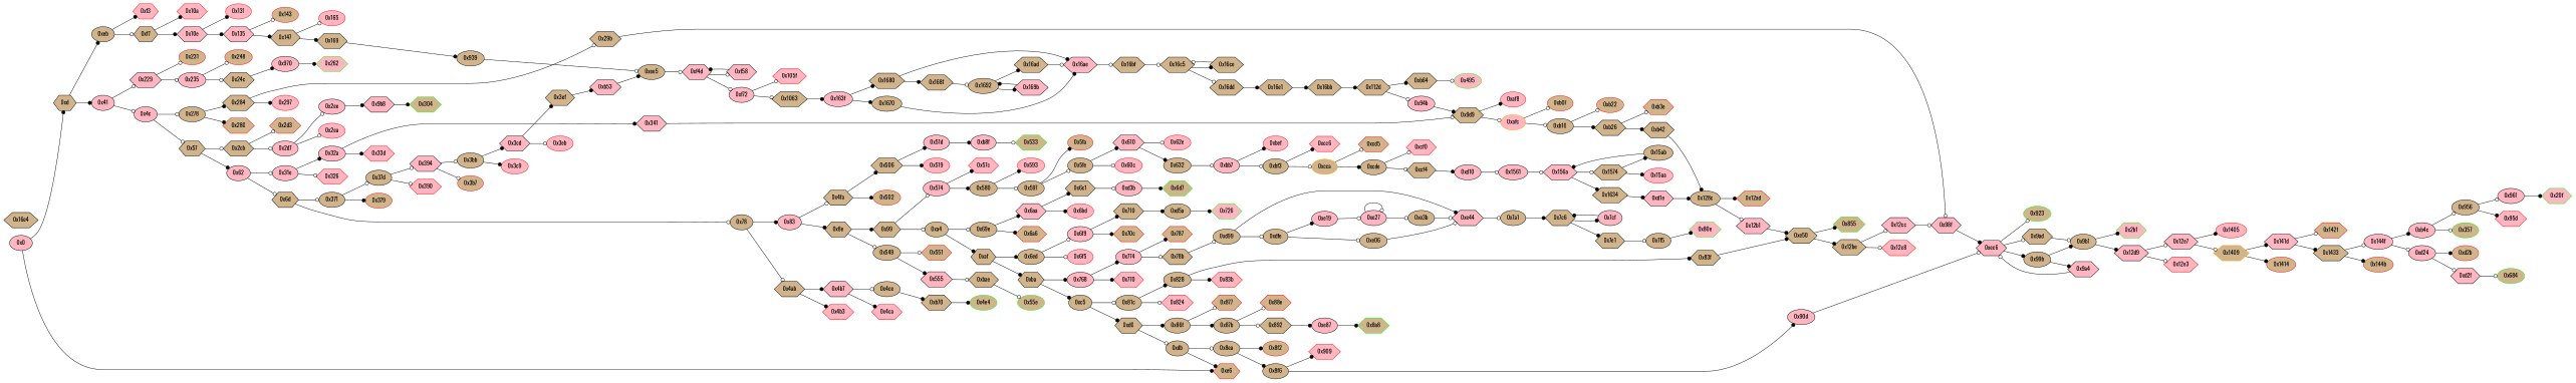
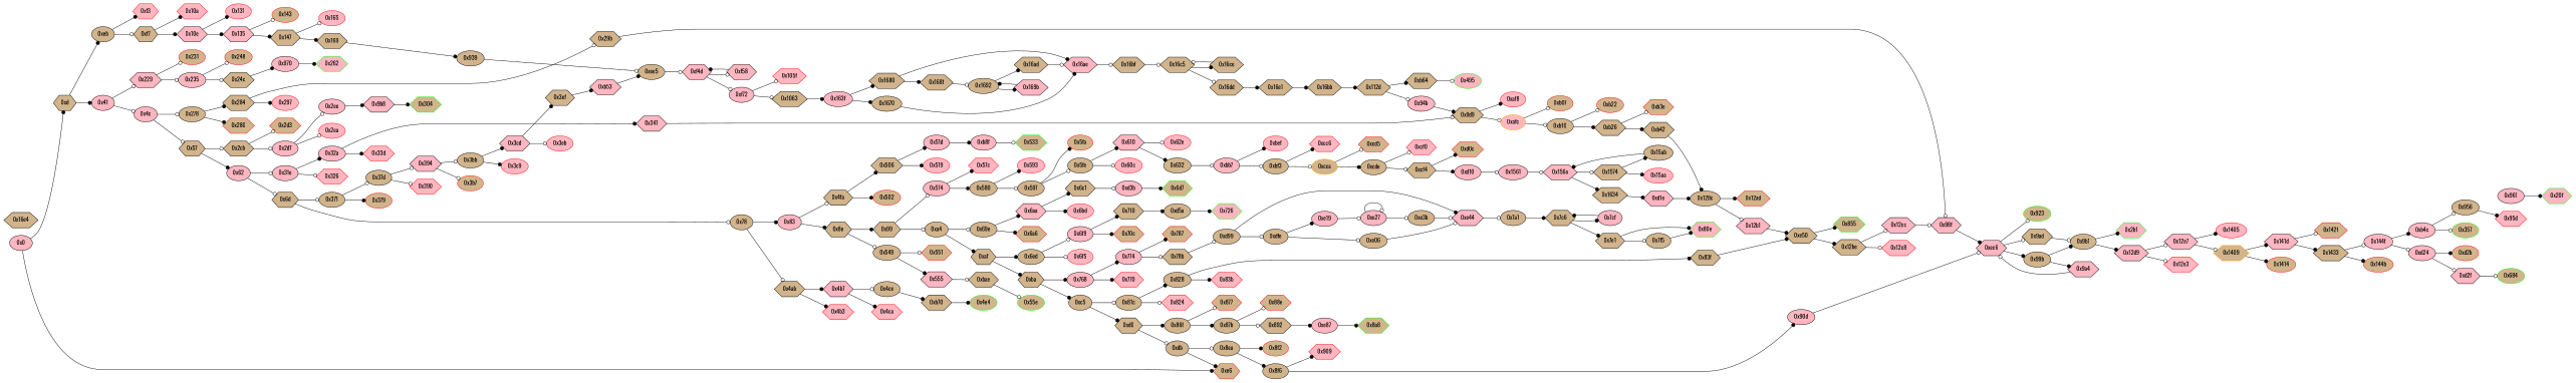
  digraph {
    fontname=Oswald
    rankdir=LR
    node [fillcolor=tan fontname=Oswald shape=hexagon style=filled]
    edge [arrowhead=dot fontname=Oswald]
    "0xf72" [fillcolor=lightpink shape=ellipse]
    "0x1063"
    "0x105f" [color=red fillcolor=lightpink]
    "0x163f" [fillcolor=lightpink shape=ellipse]
    "0x278" [shape=ellipse]
    "0x280" [color=red]
    "0x284"
    "0x297" [color=red fillcolor=lightpink shape=ellipse]
    "0x29b"
    "0x90d" [fillcolor=lightpink shape=ellipse]
    "0xec6" [fillcolor=lightpink]
    "0x923" [color=green shape=ellipse]
    "0x99b" [shape=ellipse]
    "0x9ad"
    "0x143" [color=red shape=ellipse]
    "0x16bf"
    "0x16c5"
    "0x16dd"
    "0x16ce"
    "0x4b7" [fillcolor=lightpink]
    "0x4ca" [color=red fillcolor=lightpink]
    "0x4ce" [shape=ellipse]
    "0xb70"
    "0x1670" [shape=ellipse]
    "0x16ae" [fillcolor=lightpink]
    "0x7f5" [shape=ellipse]
    "0x80e" [color=green fillcolor=lightpink]
    "0x15ab" [shape=ellipse]
    "0x1574"
    "0x15aa" [color=red fillcolor=lightpink shape=ellipse]
    "0x156a" [fillcolor=lightpink]
    "0x2ea" [color=red fillcolor=lightpink shape=ellipse]
    "0xf58" [fillcolor=lightpink]
    "0xf4d" [fillcolor=lightpink]
    "0x142f" [color=red]
    "0x235" [fillcolor=lightpink shape=ellipse]
    "0x248" [color=red shape=ellipse]
    "0x24c"
    "0x970" [fillcolor=lightpink shape=ellipse]
    "0x57c" [color=red fillcolor=lightpink]
    "0x95d" [color=red fillcolor=lightpink]
    "0xb07" [color=red shape=ellipse]
    "0x519" [color=red fillcolor=lightpink shape=ellipse]
    "0x20f" [color=green fillcolor=lightpink]
    "0xd99" [shape=ellipse]
    "0xdfe" [shape=ellipse]
    "0xe44" [fillcolor=lightpink]
    "0xe06" [shape=ellipse]
    "0xe19" [fillcolor=lightpink shape=ellipse]
    "0x7a1" [shape=ellipse]
    "0xc5" [shape=ellipse]
    "0xd0"
    "0x81c" [shape=ellipse]
    "0xdb" [shape=ellipse]
    "0x86f" [shape=ellipse]
    "0x824" [color=red fillcolor=lightpink]
    "0x828" [shape=ellipse]
    "0x7cf" [fillcolor=lightpink shape=ellipse]
    "0x7c6"
    "0x7e1"
    "0x6ed" [shape=ellipse]
    "0xaf"
    "0xba"
    "0x6f9" [fillcolor=lightpink shape=ellipse]
    "0x6f5" [color=red fillcolor=lightpink shape=ellipse]
    "0x768" [fillcolor=lightpink shape=ellipse]
    "0x549" [shape=ellipse]
    "0x555" [fillcolor=lightpink]
    "0x551" [color=red]
    "0xbae"
    "0x16e1"
    "0x16bb"
    "0x3cd" [fillcolor=lightpink]
    "0x3ef"
    "0x3eb" [color=red fillcolor=lightpink shape=ellipse]
    "0xb53" [fillcolor=lightpink]
    "0xbef" [color=red fillcolor=lightpink shape=ellipse]
    "0x33d" [color=red fillcolor=lightpink]
    "0xe6" [color=red]
    "0x8ea" [shape=ellipse]
    "0x8f2" [color=red shape=ellipse]
    "0x8f6" [shape=ellipse]
    "0xcca" [color=orange shape=ellipse]
    "0xcde" [shape=ellipse]
    "0xcd5" [color=red]
    "0xcf0" [color=red fillcolor=lightpink]
    "0xcf4"
    "0x3bb" [shape=ellipse]
    "0x3c9" [color=red fillcolor=lightpink shape=ellipse]
    "0x632" [shape=ellipse]
    "0xbb7" [fillcolor=lightpink shape=ellipse]
    "0xbf3" [shape=ellipse]
    "0x55e" [color=green shape=ellipse]
    "0x710"
    "0x70c" [color=red]
    "0xd5a" [shape=ellipse]
    "0x1680"
    "0x168f"
    "0x371" [shape=ellipse]
    "0x6d"
    "0x78" [shape=ellipse]
    "0x379" [color=red shape=ellipse]
    "0x37d" [shape=ellipse]
    "0x83" [fillcolor=lightpink shape=ellipse]
    "0x4ab"
    "0x12c8" [color=red fillcolor=lightpink]
    "0x8e"
    "0x99"
    "0xa4" [shape=ellipse]
    "0x574" [fillcolor=lightpink shape=ellipse]
    "0x2d3" [color=red]
    "0x8a8" [color=green]
    "0x2d7" [fillcolor=lightpink shape=ellipse]
    "0x2ee" [fillcolor=lightpink shape=ellipse]
    "0x9b8" [fillcolor=lightpink]
    "0x956" [shape=ellipse]
    "0x961" [fillcolor=lightpink shape=ellipse]
    "0xd10" [fillcolor=lightpink shape=ellipse]
+   "0xd0c" [color=red]
    "0x12cc" [fillcolor=lightpink]
    "0x98f" [fillcolor=lightpink]
    "0x1561" [fillcolor=lightpink shape=ellipse]
    "0x1634"
    "0x57"
    "0x2cb"
    "0x62" [fillcolor=lightpink shape=ellipse]
    "0x31e" [fillcolor=lightpink shape=ellipse]
    "0xd1e" [fillcolor=lightpink]
    "0x128c" [shape=ellipse]
    "0x12b1" [fillcolor=lightpink]
    "0x12ad" [color=red]
    "0x774" [fillcolor=lightpink shape=ellipse]
    "0x770" [color=red fillcolor=lightpink]
    "0x787" [color=red]
    "0x78b"
    "0x341" [fillcolor=lightpink]
    "0x9d9"
    "0xaf8" [color=red fillcolor=lightpink shape=ellipse]
    "0xafc" [color=orange fillcolor=lightpink shape=ellipse]
    "0xb8f" [fillcolor=lightpink shape=ellipse]
    "0x533" [color=green]
    "0x4e4" [color=green shape=ellipse]
    "0x5fe" [shape=ellipse]
    "0x60c" [color=red fillcolor=lightpink shape=ellipse]
    "0x610" [fillcolor=lightpink]
    "0x62e" [color=red fillcolor=lightpink shape=ellipse]
    "0x9b1" [shape=ellipse]
    "0x2b1" [color=green fillcolor=lightpink]
    "0x12d9" [fillcolor=lightpink]
    "0x12e7" [fillcolor=lightpink]
    "0x12e3" [color=red fillcolor=lightpink]
    "0x6aa" [fillcolor=lightpink]
    "0x6c1"
    "0x6bd" [color=red fillcolor=lightpink shape=ellipse]
    "0xd3b" [fillcolor=lightpink shape=ellipse]
    "0x88e" [color=red]
    "0x141d" [fillcolor=lightpink]
    "0x1433"
    "0x144f" [fillcolor=lightpink shape=ellipse]
    "0x144b" [color=red shape=ellipse]
    "0xe87" [fillcolor=lightpink shape=ellipse]
    "0x304" [color=green]
    "0xb42"
    "0xb4c" [fillcolor=lightpink shape=ellipse]
    "0x357" [color=green shape=ellipse]
    "0x877" [color=red]
    "0x9a4" [fillcolor=lightpink]
    "0x726" [color=green fillcolor=lightpink]
    "0x502" [color=red shape=ellipse]
    "0x4fa"
    "0x506"
    "0x51d" [fillcolor=lightpink shape=ellipse]
    "0xe27" [fillcolor=lightpink shape=ellipse]
    "0xe3b" [shape=ellipse]
    "0xf3" [color=red fillcolor=lightpink]
    "0x231" [color=red shape=ellipse]
    "0xcc6" [color=red fillcolor=lightpink]
    "0x10a" [color=red fillcolor=lightpink]
    "0x1414" [color=red shape=ellipse]
    "0x135" [fillcolor=lightpink]
    "0x147"
    "0x169"
    "0x165" [color=red fillcolor=lightpink shape=ellipse]
    "0x87b" [shape=ellipse]
    "0x262" [color=green fillcolor=lightpink]
    "0x69e" [shape=ellipse]
    "0x580" [shape=ellipse]
    "0x16ad"
    "0x6a6" [color=red]
    "0x229" [fillcolor=lightpink]
    "0x939" [shape=ellipse]
    "0xee5" [shape=ellipse]
    "0x1405" [color=red fillcolor=lightpink shape=ellipse]
    "0x1409" [color=orange]
    "0x394" [fillcolor=lightpink]
    "0x390" [color=red fillcolor=lightpink]
    "0xd24" [fillcolor=lightpink shape=ellipse]
    "0xd2b" [color=red shape=ellipse]
    "0xd2f" [fillcolor=lightpink]
    "0x12be"
    "0xe50"
    "0x855" [color=green]
    "0x892"
    "0x495" [color=green fillcolor=lightpink shape=ellipse]
    "0x909" [color=red fillcolor=lightpink]
    "0x83f"
    "0xf7"
    "0x10e" [fillcolor=lightpink]
    "0x131" [color=red fillcolor=lightpink shape=ellipse]
    "0x6d7" [color=green]
    "0x41" [fillcolor=lightpink shape=ellipse]
    "0x4c" [fillcolor=lightpink shape=ellipse]
    "0x3b7" [color=red shape=ellipse]
    "0x112d"
    "0xb64"
    "0x94b" [fillcolor=lightpink shape=ellipse]
    "0xb22" [color=red shape=ellipse]
    "0xeb" [shape=ellipse]
    "0x4b3" [color=red fillcolor=lightpink]
    "0x0" [fillcolor=lightpink shape=ellipse]
    "0xd"
    "0x169b" [fillcolor=lightpink]
    "0x1692" [shape=ellipse]
    "0x32a" [fillcolor=lightpink shape=ellipse]
    "0x326" [color=red fillcolor=lightpink]
    "0xb10" [shape=ellipse]
    "0x16e4"
    "0x83b" [color=red fillcolor=lightpink]
    "0x597" [shape=ellipse]
    "0x593" [color=red fillcolor=lightpink shape=ellipse]
    "0xb26"
    "0xb3e" [color=red]
    "0x5fa" [color=red shape=ellipse]
    "0x684" [color=green shape=ellipse]
    "0xf72" -> "0x1063" [arrowhead=odot]
    "0xf72" -> "0x105f" [arrowhead=odot]
    "0x1063" -> "0x163f"
    "0x163f" -> "0x1670"
    "0x163f" -> "0x1680"
    "0x278" -> "0x280"
    "0x278" -> "0x284"
    "0x284" -> "0x297"
    "0x284" -> "0x29b" [arrowhead=odot]
    "0x29b" -> "0x98f" [arrowhead=odot]
    "0x90d" -> "0xec6" [arrowhead=odot]
    "0xec6" -> "0x923" [arrowhead=odot]
    "0xec6" -> "0x99b"
    "0xec6" -> "0x9ad" [arrowhead=odot]
    "0x99b" -> "0x9b1"
    "0x99b" -> "0x9a4"
    "0x9ad" -> "0x9b1" [arrowhead=odot]
    "0x16bf" -> "0x16c5" [arrowhead=odot]
    "0x16c5" -> "0x16dd" [arrowhead=odot]
    "0x16c5" -> "0x16ce"
    "0x16dd" -> "0x16e1"
    "0x16ce" -> "0x16c5" [arrowhead=odot]
    "0x4b7" -> "0x4ca"
    "0x4b7" -> "0x4ce" [arrowhead=odot]
    "0x4ce" -> "0xb70"
    "0xb70" -> "0x4e4"
    "0x1670" -> "0x16ae"
    "0x16ae" -> "0x16bf" [arrowhead=odot]
    "0x7f5" -> "0x80e"
    "0x15ab" -> "0x156a"
    "0x1574" -> "0x15ab"
    "0x1574" -> "0x15aa"
    "0x156a" -> "0x1574" [arrowhead=odot]
    "0x156a" -> "0x1634"
    "0xf58" -> "0xf4d"
    "0xf4d" -> "0xf72" [arrowhead=odot]
    "0xf4d" -> "0xf58" [arrowhead=odot]
    "0x235" -> "0x248" [arrowhead=odot]
    "0x235" -> "0x24c" [arrowhead=odot]
    "0x24c" -> "0x970"
    "0x970" -> "0x262"
    "0xd99" -> "0xdfe" [arrowhead=odot]
    "0xd99" -> "0xe44"
    "0xdfe" -> "0xe06" [arrowhead=odot]
    "0xdfe" -> "0xe19"
    "0xe44" -> "0x7a1" [arrowhead=odot]
    "0xe06" -> "0xe44" [arrowhead=odot]
    "0xe19" -> "0xe27" [arrowhead=odot]
    "0x7a1" -> "0x7c6"
    "0xc5" -> "0xd0"
    "0xc5" -> "0x81c" [arrowhead=odot]
    "0xd0" -> "0xdb" [arrowhead=odot]
    "0xd0" -> "0x86f"
    "0x81c" -> "0x824" [arrowhead=odot]
    "0x81c" -> "0x828"
    "0xdb" -> "0xe6"
    "0xdb" -> "0x8ea" [arrowhead=odot]
    "0x86f" -> "0x877" [arrowhead=odot]
    "0x86f" -> "0x87b"
    "0x828" -> "0x83f"
    "0x828" -> "0x83b"
    "0x7cf" -> "0x7c6"
    "0x7c6" -> "0x7cf"
    "0x7c6" -> "0x7e1"
    "0x7e1" -> "0x7f5" [arrowhead=odot]
+   "0x7e1" -> "0x80e"
    "0x6ed" -> "0x6f9" [arrowhead=odot]
    "0x6ed" -> "0x6f5" [arrowhead=odot]
    "0xaf" -> "0x6ed"
    "0xaf" -> "0xba"
    "0xba" -> "0xc5"
    "0xba" -> "0x768"
    "0x6f9" -> "0x710"
    "0x6f9" -> "0x70c"
    "0x768" -> "0x774"
    "0x768" -> "0x770"
    "0x549" -> "0x555"
    "0x549" -> "0x551" [arrowhead=odot]
    "0x555" -> "0xbae" [arrowhead=odot]
    "0xbae" -> "0x55e" [arrowhead=odot]
    "0x16e1" -> "0x16bb"
    "0x16bb" -> "0x112d"
    "0x3cd" -> "0x3ef"
    "0x3cd" -> "0x3eb" [arrowhead=odot]
    "0x3ef" -> "0xb53"
    "0xb53" -> "0xee5"
    "0x8ea" -> "0x8f2"
    "0x8ea" -> "0x8f6"
    "0x8f6" -> "0x90d"
    "0x8f6" -> "0x909"
    "0xcca" -> "0xcde"
    "0xcca" -> "0xcd5" [arrowhead=odot]
    "0xcde" -> "0xcf0" [arrowhead=odot]
    "0xcde" -> "0xcf4" [arrowhead=odot]
    "0xcf4" -> "0xd10"
+   "0xcf4" -> "0xd0c"
    "0x3bb" -> "0x3cd"
    "0x3bb" -> "0x3c9"
    "0x632" -> "0xbb7" [arrowhead=odot]
    "0xbb7" -> "0xbef"
    "0xbb7" -> "0xbf3" [arrowhead=odot]
    "0xbf3" -> "0xcca" [arrowhead=odot]
    "0xbf3" -> "0xcc6"
    "0x710" -> "0xd5a"
    "0xd5a" -> "0x726"
    "0x1680" -> "0x16ae"
    "0x1680" -> "0x168f"
    "0x168f" -> "0x1692" [arrowhead=odot]
    "0x371" -> "0x379"
    "0x371" -> "0x37d" [arrowhead=odot]
    "0x6d" -> "0x371" [arrowhead=odot]
    "0x6d" -> "0x78" [arrowhead=odot]
    "0x78" -> "0x83"
    "0x78" -> "0x4ab" [arrowhead=odot]
    "0x37d" -> "0x394" [arrowhead=odot]
    "0x37d" -> "0x390" [arrowhead=odot]
    "0x83" -> "0x8e"
    "0x83" -> "0x4fa" [arrowhead=odot]
    "0x4ab" -> "0x4b7"
    "0x4ab" -> "0x4b3"
    "0x8e" -> "0x549" [arrowhead=odot]
    "0x8e" -> "0x99"
    "0x99" -> "0xa4" [arrowhead=odot]
    "0x99" -> "0x574" [arrowhead=odot]
    "0xa4" -> "0xaf"
    "0xa4" -> "0x69e" [arrowhead=odot]
    "0x574" -> "0x57c"
    "0x574" -> "0x580"
    "0x2d7" -> "0x2ea" [arrowhead=odot]
    "0x2d7" -> "0x2ee" [arrowhead=odot]
    "0x2ee" -> "0x9b8"
    "0x9b8" -> "0x304"
    "0x956" -> "0x95d"
-   "0x956" -> "0x961" [arrowhead=odot]
    "0x961" -> "0x20f"
    "0xd10" -> "0x1561" [arrowhead=odot]
    "0x12cc" -> "0x98f" [arrowhead=odot]
    "0x98f" -> "0xec6"
    "0x1561" -> "0x156a" [arrowhead=odot]
    "0x1634" -> "0xd1e"
    "0x57" -> "0x2cb" [arrowhead=odot]
    "0x57" -> "0x62"
    "0x2cb" -> "0x2d3" [arrowhead=odot]
    "0x2cb" -> "0x2d7" [arrowhead=odot]
    "0x62" -> "0x6d" [arrowhead=odot]
    "0x62" -> "0x31e" [arrowhead=odot]
    "0x31e" -> "0x32a"
    "0x31e" -> "0x326" [arrowhead=odot]
    "0xd1e" -> "0x128c"
    "0x128c" -> "0x12b1" [arrowhead=odot]
    "0x128c" -> "0x12ad"
    "0x12b1" -> "0xe50"
    "0x774" -> "0x787"
    "0x774" -> "0x78b" [arrowhead=odot]
    "0x78b" -> "0xd99" [arrowhead=odot]
    "0x341" -> "0x9d9" [arrowhead=odot]
    "0x9d9" -> "0xaf8"
    "0x9d9" -> "0xafc" [arrowhead=odot]
    "0xafc" -> "0xb07" [arrowhead=odot]
    "0xafc" -> "0xb10" [arrowhead=odot]
    "0xb8f" -> "0x533" [arrowhead=odot]
    "0x5fe" -> "0x60c" [arrowhead=odot]
    "0x5fe" -> "0x610"
    "0x610" -> "0x632"
    "0x610" -> "0x62e" [arrowhead=odot]
    "0x9b1" -> "0x2b1"
    "0x9b1" -> "0x12d9"
    "0x12d9" -> "0x12e7" [arrowhead=odot]
    "0x12d9" -> "0x12e3" [arrowhead=odot]
    "0x12e7" -> "0x1405"
    "0x12e7" -> "0x1409" [arrowhead=odot]
    "0x6aa" -> "0x6c1"
    "0x6aa" -> "0x6bd"
    "0x6c1" -> "0xd3b" [arrowhead=odot]
    "0xd3b" -> "0x6d7"
    "0x141d" -> "0x142f" [arrowhead=odot]
    "0x141d" -> "0x1433"
    "0x1433" -> "0x144f" [arrowhead=odot]
    "0x1433" -> "0x144b"
    "0x144f" -> "0xb4c"
    "0x144f" -> "0xd24" [arrowhead=odot]
    "0xe87" -> "0x8a8"
    "0xb42" -> "0x128c"
    "0xb4c" -> "0x956" [arrowhead=odot]
    "0xb4c" -> "0x357" [arrowhead=odot]
    "0x9a4" -> "0xec6" [arrowhead=odot]
    "0x4fa" -> "0x502"
    "0x4fa" -> "0x506"
    "0x506" -> "0x519"
    "0x506" -> "0x51d"
    "0x51d" -> "0xb8f"
    "0xe27" -> "0xe27" [arrowhead=odot]
    "0xe27" -> "0xe3b" [arrowhead=odot]
    "0xe3b" -> "0xe44" [arrowhead=odot]
    "0x135" -> "0x143" [arrowhead=odot]
    "0x135" -> "0x147"
    "0x147" -> "0x169"
    "0x147" -> "0x165" [arrowhead=odot]
    "0x169" -> "0x939"
    "0x87b" -> "0x88e" [arrowhead=odot]
    "0x87b" -> "0x892" [arrowhead=odot]
    "0x69e" -> "0x6aa"
    "0x69e" -> "0x6a6"
    "0x580" -> "0x597" [arrowhead=odot]
    "0x580" -> "0x593"
    "0x16ad" -> "0x16ae" [arrowhead=odot]
    "0x229" -> "0x235" [arrowhead=odot]
    "0x229" -> "0x231" [arrowhead=odot]
    "0x939" -> "0xee5" [arrowhead=odot]
    "0xee5" -> "0xf4d" [arrowhead=odot]
    "0x1409" -> "0x141d"
    "0x1409" -> "0x1414"
    "0x394" -> "0x3bb" [arrowhead=odot]
    "0x394" -> "0x3b7" [arrowhead=odot]
    "0xd24" -> "0xd2b"
    "0xd24" -> "0xd2f" [arrowhead=odot]
    "0xd2f" -> "0x684" [arrowhead=odot]
    "0x12be" -> "0x12c8" [arrowhead=odot]
    "0x12be" -> "0x12cc" [arrowhead=odot]
    "0xe50" -> "0x12be"
    "0xe50" -> "0x855"
    "0x892" -> "0xe87"
    "0x83f" -> "0xe50"
    "0xf7" -> "0x10a"
    "0xf7" -> "0x10e"
    "0x10e" -> "0x135"
    "0x10e" -> "0x131"
    "0x41" -> "0x229" [arrowhead=odot]
    "0x41" -> "0x4c" [arrowhead=odot]
    "0x4c" -> "0x278" [arrowhead=odot]
    "0x4c" -> "0x57" [arrowhead=odot]
    "0x112d" -> "0xb64"
    "0x112d" -> "0x94b" [arrowhead=odot]
    "0xb64" -> "0x495" [arrowhead=odot]
    "0x94b" -> "0x9d9"
    "0xeb" -> "0xf3"
    "0xeb" -> "0xf7" [arrowhead=odot]
    "0x0" -> "0xe6"
    "0x0" -> "0xd"
    "0xd" -> "0x41"
    "0xd" -> "0xeb"
    "0x169b" -> "0x1692"
    "0x1692" -> "0x16ad"
    "0x1692" -> "0x169b"
    "0x32a" -> "0x33d"
    "0x32a" -> "0x341"
    "0xb10" -> "0xb22" [arrowhead=odot]
    "0xb10" -> "0xb26"
    "0x597" -> "0x5fe" [arrowhead=odot]
    "0x597" -> "0x5fa"
    "0xb26" -> "0xb42"
    "0xb26" -> "0xb3e" [arrowhead=odot]
  }
